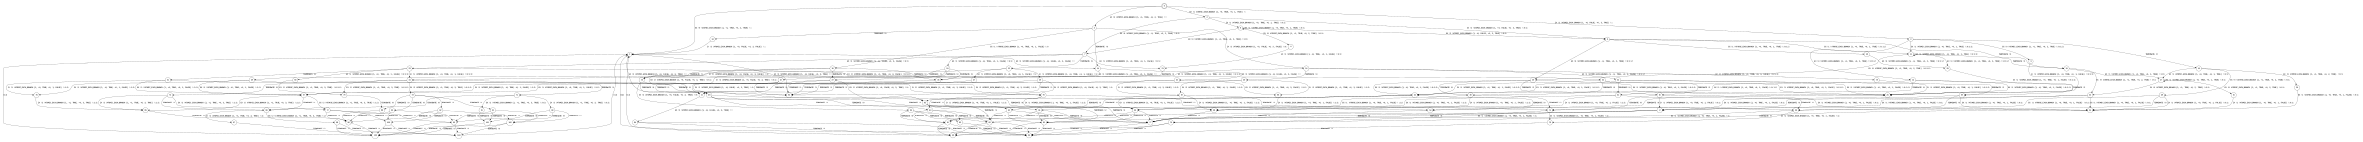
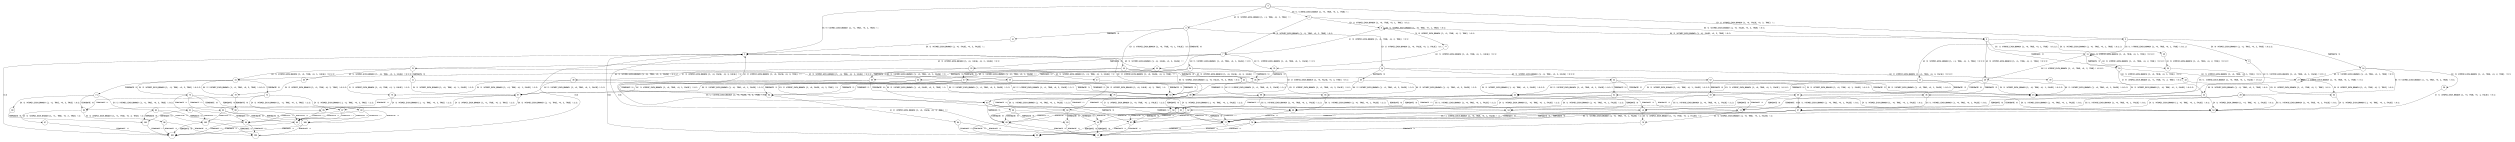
  digraph {
    fontname="Liberation Mono"
    node [fontname="Liberation Mono" shape=circle]
    edge [fontname="Liberation Mono"]
    0 [peripheries=2]
    1
    2
    3
    4
    14
    6
    7
    8
    9
    10
    11
    12
    13
    15
    16
    18
    19
    20
    21
    22
    23
    24
    17
    25
    26
    27
    28
    29
    30
    31
    32
    33
    34
    35
    36
    37
    38
    39
    40
    41
    42
+   43
    44
    45
    46
    47
    48
    49
    50
    51
    52
    53
    54
    55
    56
    57
    58
    59
    60
    61
    62
    63
    64
    65
    66
    67
    68
    69
    70
    71
    72
    73
    74
    75
    76
    77
    78
    79
    80
    81
    82
    83
    84
    85
    86
    87
    88
    89
    90
    91
    92
    93
    94
    95
    96
    97
    98
    99
    100
    101
    102
    103
    104
    0 -> 1 [label="EX !0 !ATOMIC_EXCH_BRANCH (1, +1, TRUE, +0, 2, TRUE) !::"]
    0 -> 2 [label="EX !1 !ATOMIC_EXCH_BRANCH (1, +0, TRUE, +0, 1, TRUE) !::"]
    0 -> 3 [label="EX !2 !ATOMIC_EXCH_BRANCH (1, +0, FALSE, +0, 3, TRUE) !::"]
    0 -> 4 [label="EX !0 !ATOMIC_EXCH_BRANCH (1, +1, TRUE, +0, 2, TRUE) !::"]
    1 -> 14 [label="EX !2 !ATOMIC_EXCH_BRANCH (1, +0, FALSE, +0, 3, FALSE) !::"]
    2 -> 6 [label="EX !2 !ATOMIC_EXCH_BRANCH (1, +0, FALSE, +0, 3, TRUE) !:0:1:"]
    2 -> 7 [label="EX !0 !ATOMIC_EXCH_BRANCH (1, +1, TRUE, +0, 2, TRUE) !:0:1:"]
    2 -> 8 [label="EX !1 !ATOMIC_EXCH_BRANCH (1, +0, TRUE, +0, 1, TRUE) !:0:1:"]
    3 -> 9 [label="EX !0 !ATOMIC_EXCH_BRANCH (1, +1, TRUE, +0, 2, TRUE) !:0:1:2:"]
    3 -> 10 [label="TERMINATE !2"]
    3 -> 11 [label="EX !1 !ATOMIC_EXCH_BRANCH (1, +0, TRUE, +0, 1, TRUE) !:0:1:2:"]
    3 -> 12 [label="EX !0 !ATOMIC_EXCH_BRANCH (1, +1, TRUE, +0, 2, TRUE) !:0:1:2:"]
    4 -> 14 [label="TERMINATE !0"]
    4 -> 13 [label="TERMINATE !0"]
    4 -> 15 [label="EX !1 !ATOMIC_EXCH_BRANCH (1, +0, TRUE, +0, 1, FALSE) !:0:"]
    4 -> 16 [label="EX !2 !ATOMIC_EXCH_BRANCH (1, +0, FALSE, +0, 3, FALSE) !:0:"]
    14 -> 33 [label="EX !1 !ATOMIC_EXCH_BRANCH (1, +0, TRUE, +0, 1, FALSE) !::"]
    14 -> 34 [label="EX !2 !ATOMIC_EXCH_BRANCH (1, +0, FALSE, +0, 3, FALSE) !::"]
    6 -> 11 [label="EX !1 !ATOMIC_EXCH_BRANCH (1, +0, TRUE, +0, 1, TRUE) !:0:1:2:"]
    6 -> 18 [label="EX !1 !ATOMIC_EXCH_BRANCH (1, +0, TRUE, +0, 1, TRUE) !:0:1:2:"]
    6 -> 19 [label="TERMINATE !2"]
    6 -> 20 [label="EX !0 !ATOMIC_EXCH_BRANCH (1, +1, TRUE, +0, 2, TRUE) !:0:1:2:"]
    7 -> 21 [label="EX !1 !ATOMIC_EXCH_BRANCH (1, +0, TRUE, +0, 1, FALSE) !:0:1:"]
    7 -> 22 [label="TERMINATE !0"]
    7 -> 23 [label="EX !2 !ATOMIC_EXCH_BRANCH (1, +0, FALSE, +0, 3, FALSE) !:0:1:"]
    7 -> 24 [label="EX !1 !ATOMIC_EXCH_BRANCH (1, +0, TRUE, +0, 1, FALSE) !:0:1:"]
    8 -> 6 [label="EX !2 !ATOMIC_EXCH_BRANCH (1, +0, FALSE, +0, 3, TRUE) !:0:1:"]
    8 -> 7 [label="EX !0 !ATOMIC_EXCH_BRANCH (1, +1, TRUE, +0, 2, TRUE) !:0:1:"]
    8 -> 8 [label="EX !1 !ATOMIC_EXCH_BRANCH (1, +0, TRUE, +0, 1, TRUE) !:0:1:"]
    8 -> 17 [label="EX !0 !ATOMIC_EXCH_BRANCH (1, +1, TRUE, +0, 2, TRUE) !:0:1:"]
    9 -> 25 [label="EX !1 !ATOMIC_EXCH_BRANCH (1, +0, TRUE, +0, 1, FALSE) !:0:1:2:"]
    10 -> 26 [label="EX !0 !ATOMIC_EXCH_BRANCH (1, +1, TRUE, +0, 2, TRUE) !:0:1:"]
    10 -> 27 [label="EX !1 !ATOMIC_EXCH_BRANCH (1, +0, TRUE, +0, 1, TRUE) !:0:1:"]
    10 -> 28 [label="EX !0 !ATOMIC_EXCH_BRANCH (1, +1, TRUE, +0, 2, TRUE) !:0:1:"]
    11 -> 11 [label="EX !1 !ATOMIC_EXCH_BRANCH (1, +0, TRUE, +0, 1, TRUE) !:0:1:2:"]
    11 -> 19 [label="TERMINATE !2"]
    11 -> 20 [label="EX !0 !ATOMIC_EXCH_BRANCH (1, +1, TRUE, +0, 2, TRUE) !:0:1:2:"]
    11 -> 29 [label="EX !0 !ATOMIC_EXCH_BRANCH (1, +1, TRUE, +0, 2, TRUE) !:0:1:2:"]
    12 -> 25 [label="EX !1 !ATOMIC_EXCH_BRANCH (1, +0, TRUE, +0, 1, FALSE) !:0:1:2:"]
    12 -> 30 [label="TERMINATE !2"]
    12 -> 31 [label="TERMINATE !0"]
    12 -> 32 [label="EX !1 !ATOMIC_EXCH_BRANCH (1, +0, TRUE, +0, 1, FALSE) !:0:1:2:"]
    13 -> 1 [label="EX !2 !ATOMIC_EXCH_BRANCH (1, +0, FALSE, +0, 3, FALSE) !::"]
    15 -> 35 [label="TERMINATE !0"]
    15 -> 36 [label="TERMINATE !1"]
    15 -> 37 [label="TERMINATE !0"]
    15 -> 38 [label="EX !2 !ATOMIC_EXCH_BRANCH (1, +0, FALSE, +0, 3, TRUE) !:0:1:"]
    16 -> 39 [label="EX !2 !ATOMIC_EXCH_BRANCH (1, +1, TRUE, +0, 3, FALSE) !:0:1:2:"]
    16 -> 40 [label="TERMINATE !0"]
    16 -> 41 [label="EX !1 !ATOMIC_EXCH_BRANCH (1, +0, TRUE, +0, 1, FALSE) !:0:1:2:"]
    16 -> 42 [label="EX !2 !ATOMIC_EXCH_BRANCH (1, +1, TRUE, +0, 3, FALSE) !:0:1:2:"]
    18 -> 29 [label="EX !0 !ATOMIC_EXCH_BRANCH (1, +1, TRUE, +0, 2, TRUE) !:0:1:2:"]
    19 -> 27 [label="EX !1 !ATOMIC_EXCH_BRANCH (1, +0, TRUE, +0, 1, TRUE) !:0:1:"]
+   19 -> 43 [label="EX !1 !ATOMIC_EXCH_BRANCH (1, +0, TRUE, +0, 1, TRUE) !:0:1:"]
    19 -> 44 [label="EX !0 !ATOMIC_EXCH_BRANCH (1, +1, TRUE, +0, 2, TRUE) !:0:1:"]
    20 -> 25 [label="EX !1 !ATOMIC_EXCH_BRANCH (1, +0, TRUE, +0, 1, FALSE) !:0:1:2:"]
    20 -> 32 [label="EX !1 !ATOMIC_EXCH_BRANCH (1, +0, TRUE, +0, 1, FALSE) !:0:1:2:"]
    20 -> 45 [label="TERMINATE !2"]
    20 -> 46 [label="TERMINATE !0"]
    21 -> 35 [label="TERMINATE !0"]
    22 -> 47 [label="EX !1 !ATOMIC_EXCH_BRANCH (1, +0, TRUE, +0, 1, FALSE) !:1:"]
    22 -> 48 [label="EX !2 !ATOMIC_EXCH_BRANCH (1, +0, FALSE, +0, 3, FALSE) !:1:"]
    22 -> 49 [label="EX !1 !ATOMIC_EXCH_BRANCH (1, +0, TRUE, +0, 1, FALSE) !:1:"]
    23 -> 41 [label="EX !1 !ATOMIC_EXCH_BRANCH (1, +0, TRUE, +0, 1, FALSE) !:0:1:2:"]
    23 -> 50 [label="EX !1 !ATOMIC_EXCH_BRANCH (1, +0, TRUE, +0, 1, FALSE) !:0:1:2:"]
    23 -> 51 [label="TERMINATE !0"]
    23 -> 52 [label="EX !2 !ATOMIC_EXCH_BRANCH (1, +1, TRUE, +0, 3, FALSE) !:0:1:2:"]
    24 -> 35 [label="TERMINATE !0"]
    24 -> 36 [label="TERMINATE !1"]
    24 -> 37 [label="TERMINATE !0"]
    24 -> 38 [label="EX !2 !ATOMIC_EXCH_BRANCH (1, +0, FALSE, +0, 3, TRUE) !:0:1:"]
    17 -> 21 [label="EX !1 !ATOMIC_EXCH_BRANCH (1, +0, TRUE, +0, 1, FALSE) !:0:1:"]
    25 -> 53 [label="TERMINATE !0"]
    26 -> 54 [label="EX !1 !ATOMIC_EXCH_BRANCH (1, +0, TRUE, +0, 1, FALSE) !:0:1:"]
    27 -> 27 [label="EX !1 !ATOMIC_EXCH_BRANCH (1, +0, TRUE, +0, 1, TRUE) !:0:1:"]
    27 -> 44 [label="EX !0 !ATOMIC_EXCH_BRANCH (1, +1, TRUE, +0, 2, TRUE) !:0:1:"]
    27 -> 55 [label="EX !0 !ATOMIC_EXCH_BRANCH (1, +1, TRUE, +0, 2, TRUE) !:0:1:"]
    28 -> 54 [label="EX !1 !ATOMIC_EXCH_BRANCH (1, +0, TRUE, +0, 1, FALSE) !:0:1:"]
    28 -> 56 [label="TERMINATE !0"]
    28 -> 57 [label="EX !1 !ATOMIC_EXCH_BRANCH (1, +0, TRUE, +0, 1, FALSE) !:0:1:"]
    29 -> 25 [label="EX !1 !ATOMIC_EXCH_BRANCH (1, +0, TRUE, +0, 1, FALSE) !:0:1:2:"]
    30 -> 54 [label="EX !1 !ATOMIC_EXCH_BRANCH (1, +0, TRUE, +0, 1, FALSE) !:0:1:"]
    30 -> 56 [label="TERMINATE !0"]
    30 -> 57 [label="EX !1 !ATOMIC_EXCH_BRANCH (1, +0, TRUE, +0, 1, FALSE) !:0:1:"]
    31 -> 56 [label="TERMINATE !2"]
    31 -> 58 [label="EX !1 !ATOMIC_EXCH_BRANCH (1, +0, TRUE, +0, 1, FALSE) !:1:2:"]
    31 -> 59 [label="EX !1 !ATOMIC_EXCH_BRANCH (1, +0, TRUE, +0, 1, FALSE) !:1:2:"]
    32 -> 53 [label="TERMINATE !0"]
    32 -> 60 [label="TERMINATE !1"]
    32 -> 61 [label="TERMINATE !2"]
    32 -> 62 [label="TERMINATE !0"]
    33 -> 63 [label="TERMINATE !1"]
    33 -> 64 [label="TERMINATE !1"]
    33 -> 65 [label="EX !2 !ATOMIC_EXCH_BRANCH (1, +0, FALSE, +0, 3, TRUE) !:1:"]
    34 -> 66 [label="EX !2 !ATOMIC_EXCH_BRANCH (1, +1, TRUE, +0, 3, FALSE) !:1:2:"]
    34 -> 67 [label="EX !1 !ATOMIC_EXCH_BRANCH (1, +0, TRUE, +0, 1, FALSE) !:1:2:"]
    34 -> 68 [label="EX !2 !ATOMIC_EXCH_BRANCH (1, +1, TRUE, +0, 3, FALSE) !:1:2:"]
    35 -> 63 [label="TERMINATE !1"]
    36 -> 63 [label="TERMINATE !0"]
    36 -> 64 [label="TERMINATE !0"]
    36 -> 69 [label="EX !2 !ATOMIC_EXCH_BRANCH (1, +0, FALSE, +0, 3, TRUE) !:0:"]
    37 -> 63 [label="TERMINATE !1"]
    37 -> 64 [label="TERMINATE !1"]
    37 -> 65 [label="EX !2 !ATOMIC_EXCH_BRANCH (1, +0, FALSE, +0, 3, TRUE) !:1:"]
    38 -> 53 [label="TERMINATE !0"]
    38 -> 60 [label="TERMINATE !1"]
    38 -> 61 [label="TERMINATE !2"]
    38 -> 62 [label="TERMINATE !0"]
    39 -> 25 [label="EX !1 !ATOMIC_EXCH_BRANCH (1, +0, TRUE, +0, 1, FALSE) !:0:1:2:"]
    40 -> 66 [label="EX !2 !ATOMIC_EXCH_BRANCH (1, +1, TRUE, +0, 3, FALSE) !:1:2:"]
    40 -> 67 [label="EX !1 !ATOMIC_EXCH_BRANCH (1, +0, TRUE, +0, 1, FALSE) !:1:2:"]
    40 -> 68 [label="EX !2 !ATOMIC_EXCH_BRANCH (1, +1, TRUE, +0, 3, FALSE) !:1:2:"]
    41 -> 70 [label="EX !2 !ATOMIC_EXCH_BRANCH (1, +1, TRUE, +0, 3, TRUE) !:0:1:2:"]
    41 -> 71 [label="TERMINATE !1"]
    41 -> 72 [label="TERMINATE !0"]
    41 -> 73 [label="EX !2 !ATOMIC_EXCH_BRANCH (1, +1, TRUE, +0, 3, TRUE) !:0:1:2:"]
    42 -> 25 [label="EX !1 !ATOMIC_EXCH_BRANCH (1, +0, TRUE, +0, 1, FALSE) !:0:1:2:"]
    42 -> 30 [label="TERMINATE !2"]
    42 -> 31 [label="TERMINATE !0"]
    42 -> 32 [label="EX !1 !ATOMIC_EXCH_BRANCH (1, +0, TRUE, +0, 1, FALSE) !:0:1:2:"]
+   43 -> 55 [label="EX !0 !ATOMIC_EXCH_BRANCH (1, +1, TRUE, +0, 2, TRUE) !:0:1:"]
    44 -> 54 [label="EX !1 !ATOMIC_EXCH_BRANCH (1, +0, TRUE, +0, 1, FALSE) !:0:1:"]
    44 -> 57 [label="EX !1 !ATOMIC_EXCH_BRANCH (1, +0, TRUE, +0, 1, FALSE) !:0:1:"]
    44 -> 74 [label="TERMINATE !0"]
    45 -> 54 [label="EX !1 !ATOMIC_EXCH_BRANCH (1, +0, TRUE, +0, 1, FALSE) !:0:1:"]
    45 -> 57 [label="EX !1 !ATOMIC_EXCH_BRANCH (1, +0, TRUE, +0, 1, FALSE) !:0:1:"]
    45 -> 74 [label="TERMINATE !0"]
    46 -> 58 [label="EX !1 !ATOMIC_EXCH_BRANCH (1, +0, TRUE, +0, 1, FALSE) !:1:2:"]
    46 -> 59 [label="EX !1 !ATOMIC_EXCH_BRANCH (1, +0, TRUE, +0, 1, FALSE) !:1:2:"]
    46 -> 74 [label="TERMINATE !2"]
    47 -> 63 [label="TERMINATE !1"]
    48 -> 67 [label="EX !1 !ATOMIC_EXCH_BRANCH (1, +0, TRUE, +0, 1, FALSE) !:1:2:"]
    48 -> 75 [label="EX !1 !ATOMIC_EXCH_BRANCH (1, +0, TRUE, +0, 1, FALSE) !:1:2:"]
    48 -> 76 [label="EX !2 !ATOMIC_EXCH_BRANCH (1, +1, TRUE, +0, 3, FALSE) !:1:2:"]
    49 -> 63 [label="TERMINATE !1"]
    49 -> 64 [label="TERMINATE !1"]
    49 -> 65 [label="EX !2 !ATOMIC_EXCH_BRANCH (1, +0, FALSE, +0, 3, TRUE) !:1:"]
    50 -> 70 [label="EX !2 !ATOMIC_EXCH_BRANCH (1, +1, TRUE, +0, 3, TRUE) !:0:1:2:"]
    51 -> 67 [label="EX !1 !ATOMIC_EXCH_BRANCH (1, +0, TRUE, +0, 1, FALSE) !:1:2:"]
    51 -> 75 [label="EX !1 !ATOMIC_EXCH_BRANCH (1, +0, TRUE, +0, 1, FALSE) !:1:2:"]
    51 -> 76 [label="EX !2 !ATOMIC_EXCH_BRANCH (1, +1, TRUE, +0, 3, FALSE) !:1:2:"]
    52 -> 25 [label="EX !1 !ATOMIC_EXCH_BRANCH (1, +0, TRUE, +0, 1, FALSE) !:0:1:2:"]
    52 -> 32 [label="EX !1 !ATOMIC_EXCH_BRANCH (1, +0, TRUE, +0, 1, FALSE) !:0:1:2:"]
    52 -> 45 [label="TERMINATE !2"]
    52 -> 46 [label="TERMINATE !0"]
    53 -> 77 [label="TERMINATE !2"]
    54 -> 77 [label="TERMINATE !0"]
    55 -> 54 [label="EX !1 !ATOMIC_EXCH_BRANCH (1, +0, TRUE, +0, 1, FALSE) !:0:1:"]
    56 -> 78 [label="EX !1 !ATOMIC_EXCH_BRANCH (1, +0, TRUE, +0, 1, FALSE) !:1:"]
    56 -> 79 [label="EX !1 !ATOMIC_EXCH_BRANCH (1, +0, TRUE, +0, 1, FALSE) !:1:"]
    57 -> 77 [label="TERMINATE !0"]
    57 -> 80 [label="TERMINATE !1"]
    57 -> 81 [label="TERMINATE !0"]
    58 -> 77 [label="TERMINATE !2"]
    59 -> 77 [label="TERMINATE !2"]
    59 -> 81 [label="TERMINATE !2"]
    59 -> 82 [label="TERMINATE !1"]
    60 -> 80 [label="TERMINATE !2"]
    60 -> 82 [label="TERMINATE !0"]
    60 -> 83 [label="TERMINATE !0"]
    61 -> 77 [label="TERMINATE !0"]
    61 -> 80 [label="TERMINATE !1"]
    61 -> 81 [label="TERMINATE !0"]
    62 -> 77 [label="TERMINATE !2"]
    62 -> 81 [label="TERMINATE !2"]
    62 -> 82 [label="TERMINATE !1"]
    63 -> 1 [label="EX !2 !ATOMIC_EXCH_BRANCH (1, +0, FALSE, +0, 3, TRUE) !::"]
    64 -> 1 [label="EX !2 !ATOMIC_EXCH_BRANCH (1, +0, FALSE, +0, 3, TRUE) !::"]
    64 -> 84 [label="EX !2 !ATOMIC_EXCH_BRANCH (1, +0, FALSE, +0, 3, TRUE) !::"]
    65 -> 77 [label="TERMINATE !2"]
    65 -> 81 [label="TERMINATE !2"]
    65 -> 82 [label="TERMINATE !1"]
    66 -> 58 [label="EX !1 !ATOMIC_EXCH_BRANCH (1, +0, TRUE, +0, 1, FALSE) !:1:2:"]
    67 -> 85 [label="EX !2 !ATOMIC_EXCH_BRANCH (1, +1, TRUE, +0, 3, TRUE) !:1:2:"]
    67 -> 86 [label="TERMINATE !1"]
    67 -> 87 [label="EX !2 !ATOMIC_EXCH_BRANCH (1, +1, TRUE, +0, 3, TRUE) !:1:2:"]
    68 -> 56 [label="TERMINATE !2"]
    68 -> 58 [label="EX !1 !ATOMIC_EXCH_BRANCH (1, +0, TRUE, +0, 1, FALSE) !:1:2:"]
    68 -> 59 [label="EX !1 !ATOMIC_EXCH_BRANCH (1, +0, TRUE, +0, 1, FALSE) !:1:2:"]
    69 -> 80 [label="TERMINATE !0"]
    69 -> 82 [label="TERMINATE !0"]
    69 -> 83 [label="TERMINATE !0"]
    70 -> 88 [label="TERMINATE !0"]
    71 -> 86 [label="TERMINATE !0"]
    71 -> 89 [label="EX !2 !ATOMIC_EXCH_BRANCH (1, +1, TRUE, +0, 3, TRUE) !:0:2:"]
    71 -> 90 [label="EX !2 !ATOMIC_EXCH_BRANCH (1, +1, TRUE, +0, 3, TRUE) !:0:2:"]
    72 -> 85 [label="EX !2 !ATOMIC_EXCH_BRANCH (1, +1, TRUE, +0, 3, TRUE) !:1:2:"]
    72 -> 86 [label="TERMINATE !1"]
    72 -> 87 [label="EX !2 !ATOMIC_EXCH_BRANCH (1, +1, TRUE, +0, 3, TRUE) !:1:2:"]
    73 -> 88 [label="TERMINATE !0"]
    73 -> 91 [label="TERMINATE !1"]
    73 -> 92 [label="TERMINATE !2"]
    73 -> 93 [label="TERMINATE !0"]
    74 -> 78 [label="EX !1 !ATOMIC_EXCH_BRANCH (1, +0, TRUE, +0, 1, FALSE) !:1:"]
    74 -> 79 [label="EX !1 !ATOMIC_EXCH_BRANCH (1, +0, TRUE, +0, 1, FALSE) !:1:"]
    75 -> 85 [label="EX !2 !ATOMIC_EXCH_BRANCH (1, +1, TRUE, +0, 3, TRUE) !:1:2:"]
    76 -> 58 [label="EX !1 !ATOMIC_EXCH_BRANCH (1, +0, TRUE, +0, 1, FALSE) !:1:2:"]
    76 -> 59 [label="EX !1 !ATOMIC_EXCH_BRANCH (1, +0, TRUE, +0, 1, FALSE) !:1:2:"]
    76 -> 74 [label="TERMINATE !2"]
    77 -> 94 [label="TERMINATE !1"]
    78 -> 94 [label="TERMINATE !1"]
    79 -> 94 [label="TERMINATE !1"]
    79 -> 95 [label="TERMINATE !1"]
    80 -> 94 [label="TERMINATE !0"]
    80 -> 95 [label="TERMINATE !0"]
    81 -> 94 [label="TERMINATE !1"]
    81 -> 95 [label="TERMINATE !1"]
    82 -> 94 [label="TERMINATE !2"]
    82 -> 95 [label="TERMINATE !2"]
    83 -> 94 [label="TERMINATE !2"]
    84 -> 94 [label="TERMINATE !2"]
    84 -> 95 [label="TERMINATE !2"]
    85 -> 96 [label="TERMINATE !2"]
    86 -> 97 [label="EX !2 !ATOMIC_EXCH_BRANCH (1, +1, TRUE, +0, 3, TRUE) !:2:"]
    86 -> 98 [label="EX !2 !ATOMIC_EXCH_BRANCH (1, +1, TRUE, +0, 3, TRUE) !:2:"]
    87 -> 96 [label="TERMINATE !2"]
    87 -> 99 [label="TERMINATE !1"]
    87 -> 100 [label="TERMINATE !2"]
    88 -> 96 [label="TERMINATE !2"]
    89 -> 101 [label="TERMINATE !0"]
    90 -> 99 [label="TERMINATE !0"]
    90 -> 101 [label="TERMINATE !0"]
    90 -> 102 [label="TERMINATE !2"]
    91 -> 99 [label="TERMINATE !0"]
    91 -> 101 [label="TERMINATE !0"]
    91 -> 102 [label="TERMINATE !2"]
    92 -> 96 [label="TERMINATE !0"]
    92 -> 100 [label="TERMINATE !0"]
    92 -> 102 [label="TERMINATE !1"]
    93 -> 96 [label="TERMINATE !2"]
    93 -> 99 [label="TERMINATE !1"]
    93 -> 100 [label="TERMINATE !2"]
    94 -> 1 [label=exit]
    95 -> 1 [label=exit]
    96 -> 103 [label="TERMINATE !1"]
    97 -> 103 [label="TERMINATE !2"]
    98 -> 103 [label="TERMINATE !2"]
    98 -> 104 [label="TERMINATE !2"]
    99 -> 103 [label="TERMINATE !2"]
    99 -> 104 [label="TERMINATE !2"]
    100 -> 103 [label="TERMINATE !1"]
    100 -> 104 [label="TERMINATE !1"]
    101 -> 103 [label="TERMINATE !2"]
    102 -> 103 [label="TERMINATE !0"]
    102 -> 104 [label="TERMINATE !0"]
    103 -> 1 [label=exit]
    104 -> 1 [label=exit]
  }
